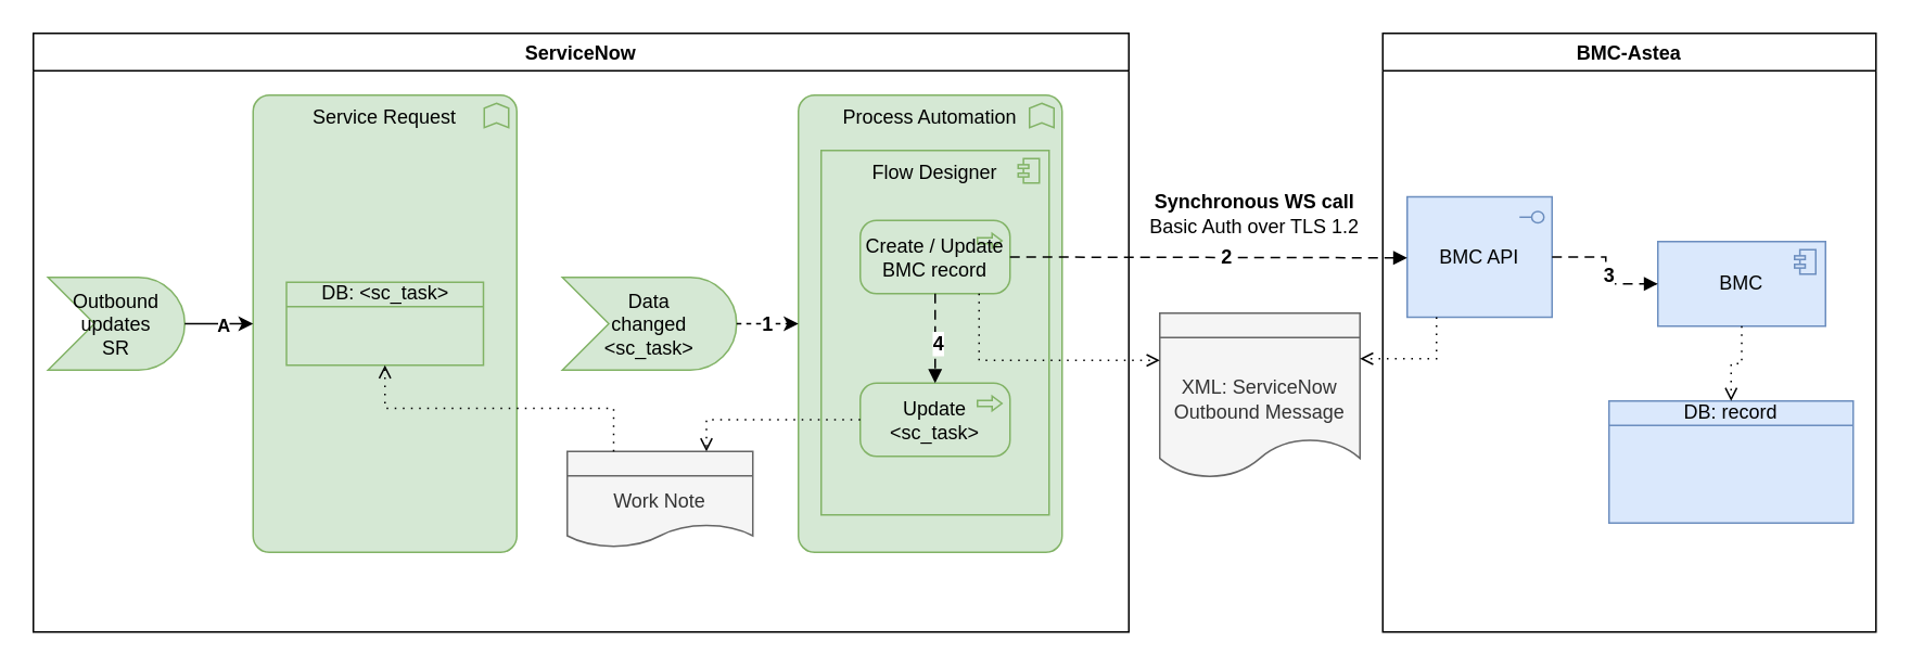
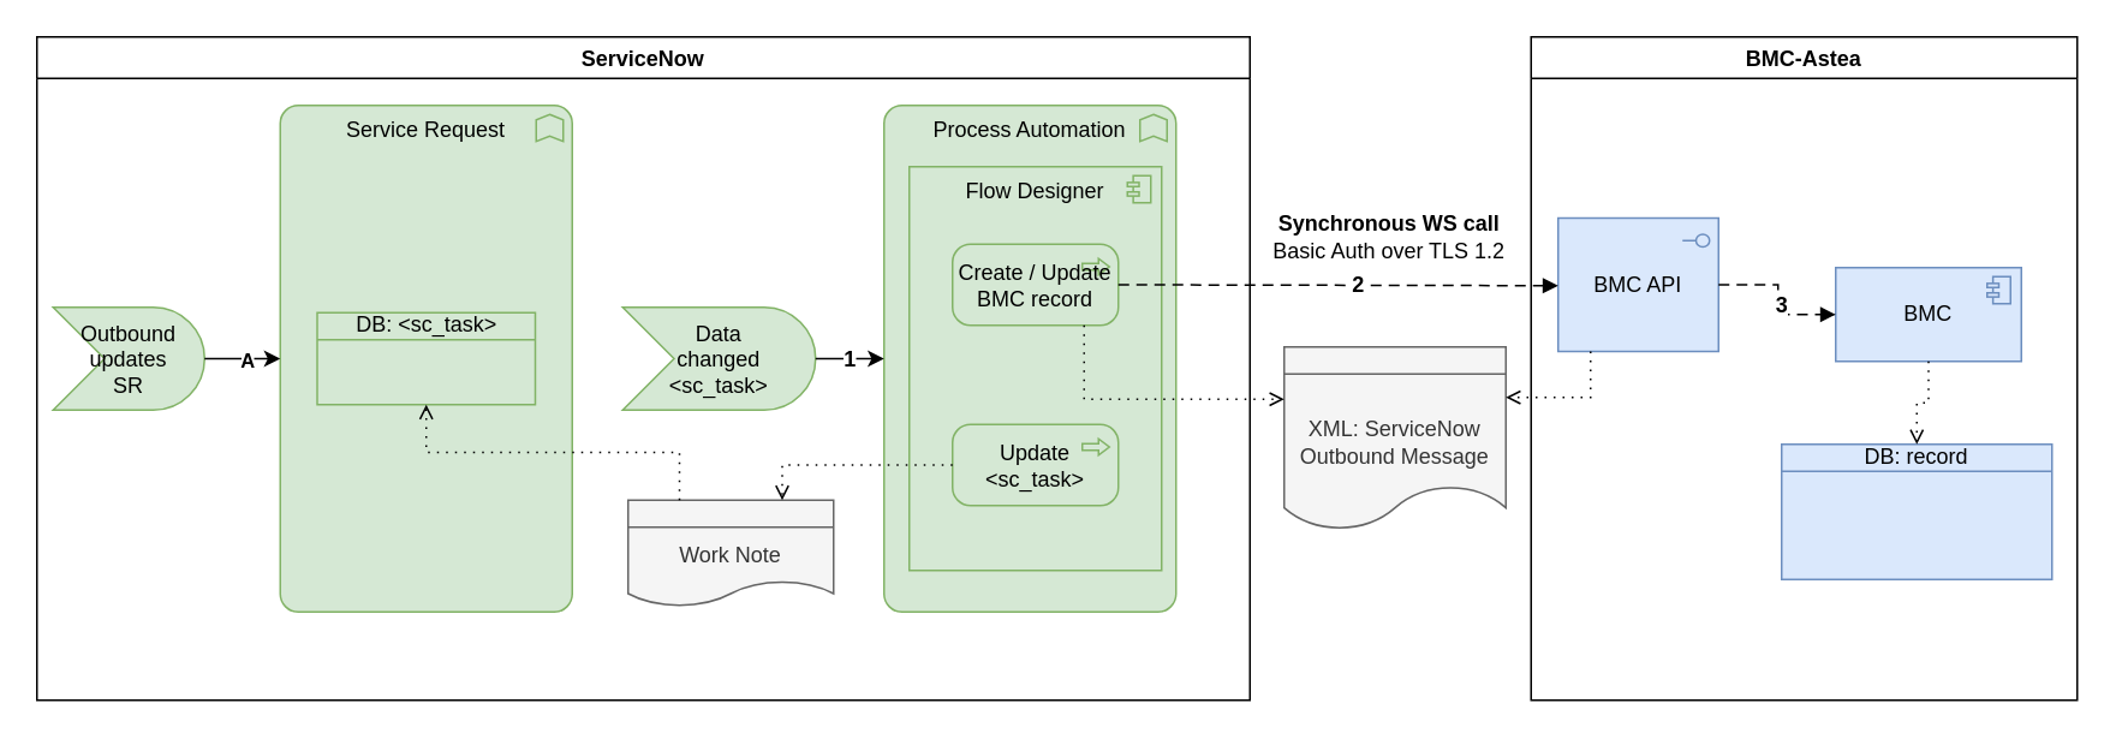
  <mxCell id="0" />
  <mxCell id="1" parent="0" />
  <mxCell id="2" value="BMC-Astea" style="swimlane;" parent="1" vertex="1"><mxGeometry x="849" y="20" width="303" height="368" as="geometry" /></mxCell>
  <mxCell id="3" value="BMC" style="html=1;outlineConnect=0;whiteSpace=wrap;fillColor=#dae8fc;shape=mxgraph.archimate3.application;appType=comp;archiType=square;strokeColor=#6c8ebf;" parent="2" vertex="1"><mxGeometry x="169" y="128" width="103" height="52" as="geometry" /></mxCell>
  <mxCell id="4" value="BMC API" style="html=1;outlineConnect=0;whiteSpace=wrap;fillColor=#dae8fc;shape=mxgraph.archimate3.application;appType=interface;archiType=square;strokeColor=#6c8ebf;" parent="2" vertex="1"><mxGeometry x="15" y="100.5" width="89" height="74" as="geometry" /></mxCell>
  <mxCell id="5" value="DB: record" style="html=1;outlineConnect=0;whiteSpace=wrap;fillColor=#dae8fc;shape=mxgraph.archimate3.businessObject;overflow=fill;strokeColor=#6c8ebf;" parent="2" vertex="1"><mxGeometry x="139" y="226" width="150" height="75" as="geometry" /></mxCell>
  <mxCell id="6" value="" style="edgeStyle=orthogonalEdgeStyle;html=1;endArrow=open;elbow=vertical;endFill=0;dashed=1;dashPattern=1 4;rounded=0;exitX=0.5;exitY=1;exitDx=0;exitDy=0;exitPerimeter=0;fillColor=#00b9f2;" parent="2" source="3" target="5" edge="1"><mxGeometry width="160" relative="1" as="geometry"><mxPoint x="-308" y="254" as="sourcePoint" /><mxPoint x="-428" y="299" as="targetPoint" /></mxGeometry></mxCell>
  <mxCell id="7" value="" style="edgeStyle=elbowEdgeStyle;html=1;endArrow=block;dashed=1;elbow=horizontal;endFill=1;dashPattern=6 4;rounded=0;fontSize=12;entryX=0;entryY=0.5;entryDx=0;entryDy=0;entryPerimeter=0;exitX=1;exitY=0.5;exitDx=0;exitDy=0;exitPerimeter=0;" parent="2" source="4" target="3" edge="1"><mxGeometry width="160" relative="1" as="geometry"><mxPoint x="-234.25" y="158" as="sourcePoint" /><mxPoint x="25" y="157.857" as="targetPoint" /></mxGeometry></mxCell>
  <mxCell id="8" value="&lt;b&gt;3&lt;/b&gt;" style="edgeLabel;html=1;align=center;verticalAlign=middle;resizable=0;points=[];fontSize=12;" parent="7" vertex="1" connectable="0"><mxGeometry x="0.091" y="1" relative="1" as="geometry"><mxPoint as="offset" /></mxGeometry></mxCell>
  <mxCell id="9" value="ServiceNow" style="swimlane;" parent="1" vertex="1"><mxGeometry x="20" y="20" width="673" height="368" as="geometry" /></mxCell>
  <mxCell id="10" value="&lt;div&gt;&lt;span style=&quot;background-color: initial;&quot;&gt;Work Note&lt;/span&gt;&lt;br&gt;&lt;/div&gt;" style="html=1;outlineConnect=0;whiteSpace=wrap;fillColor=#f5f5f5;shape=mxgraph.archimate3.representation;fontSize=12;align=center;strokeColor=#666666;fontColor=#333333;" parent="9" vertex="1"><mxGeometry x="328" y="257" width="114" height="61" as="geometry" /></mxCell>
  <mxCell id="11" value="Outbound&lt;br&gt;updates&lt;br&gt;SR" style="html=1;outlineConnect=0;whiteSpace=wrap;fillColor=#d5e8d4;shape=mxgraph.archimate3.event;strokeColor=#82b366;" parent="9" vertex="1"><mxGeometry x="9" y="150" width="84" height="57" as="geometry" /></mxCell>
  <mxCell id="12" value="Service Request" style="html=1;outlineConnect=0;whiteSpace=wrap;fillColor=#d5e8d4;shape=mxgraph.archimate3.application;appType=func;archiType=rounded;strokeColor=#82b366;verticalAlign=top;" parent="9" vertex="1"><mxGeometry x="135" y="38" width="162" height="281" as="geometry" /></mxCell>
  <mxCell id="13" value="Data &lt;br&gt;changed&lt;br&gt;&amp;lt;sc_task&amp;gt;" style="html=1;outlineConnect=0;whiteSpace=wrap;fillColor=#d5e8d4;shape=mxgraph.archimate3.event;strokeColor=#82b366;" parent="9" vertex="1"><mxGeometry x="325" y="150" width="107" height="57" as="geometry" /></mxCell>
  <mxCell id="14" value="Process Automation" style="html=1;outlineConnect=0;whiteSpace=wrap;fillColor=#d5e8d4;shape=mxgraph.archimate3.application;appType=func;archiType=rounded;strokeColor=#82b366;verticalAlign=top;" parent="9" vertex="1"><mxGeometry x="470" y="38" width="162" height="281" as="geometry" /></mxCell>
  <mxCell id="15" value="Flow Designer" style="html=1;outlineConnect=0;whiteSpace=wrap;fillColor=#d5e8d4;shape=mxgraph.archimate3.application;appType=comp;archiType=square;verticalAlign=top;strokeColor=#82b366;" parent="9" vertex="1"><mxGeometry x="484" y="72" width="140" height="224" as="geometry" /></mxCell>
  <mxCell id="16" value="DB: &amp;lt;sc_task&amp;gt;" style="html=1;outlineConnect=0;whiteSpace=wrap;fillColor=#d5e8d4;shape=mxgraph.archimate3.businessObject;overflow=fill;strokeColor=#82b366;" parent="9" vertex="1"><mxGeometry x="155.5" y="153" width="121" height="51" as="geometry" /></mxCell>
  <mxCell id="17" value="" style="edgeStyle=none;rounded=0;orthogonalLoop=1;jettySize=auto;html=1;" parent="9" source="11" target="12" edge="1"><mxGeometry relative="1" as="geometry" /></mxCell>
  <mxCell id="18" value="&lt;b&gt;A&lt;/b&gt;" style="edgeLabel;html=1;align=center;verticalAlign=middle;resizable=0;points=[];" parent="17" vertex="1" connectable="0"><mxGeometry x="0.086" y="-1" relative="1" as="geometry"><mxPoint as="offset" /></mxGeometry></mxCell>
  <mxCell id="19" value="Create / Update BMC record" style="html=1;outlineConnect=0;whiteSpace=wrap;fillColor=#d5e8d4;shape=mxgraph.archimate3.application;appType=proc;archiType=rounded;strokeColor=#82b366;" parent="9" vertex="1"><mxGeometry x="508" y="115" width="92" height="45" as="geometry" /></mxCell>
  <mxCell id="20" value="Update &amp;lt;sc_task&amp;gt;" style="html=1;outlineConnect=0;whiteSpace=wrap;fillColor=#d5e8d4;shape=mxgraph.archimate3.application;appType=proc;archiType=rounded;strokeColor=#82b366;" parent="9" vertex="1"><mxGeometry x="508" y="215" width="92" height="45" as="geometry" /></mxCell>
  <mxCell id="21" value="" style="edgeStyle=orthogonalEdgeStyle;html=1;endArrow=open;elbow=vertical;endFill=0;dashed=1;dashPattern=1 4;rounded=0;fillColor=#80b6a1;entryX=0.75;entryY=0;entryDx=0;entryDy=0;entryPerimeter=0;" parent="9" source="20" target="10" edge="1"><mxGeometry width="160" relative="1" as="geometry"><mxPoint x="461" y="-150" as="sourcePoint" /><mxPoint x="454" y="293.48" as="targetPoint" /></mxGeometry></mxCell>
- <mxCell id="22" value="" style="edgeStyle=none;rounded=0;orthogonalLoop=1;jettySize=auto;html=1;fontSize=6;dashed=1;" parent="9" source="13" target="14" edge="1"><mxGeometry relative="1" as="geometry" /></mxCell>
+ <mxCell id="22" value="" style="edgeStyle=none;rounded=0;orthogonalLoop=1;jettySize=auto;html=1;fontSize=6;" parent="9" source="13" target="14" edge="1"><mxGeometry relative="1" as="geometry" /></mxCell>
  <mxCell id="23" value="&lt;font style=&quot;font-size: 12px;&quot;&gt;&lt;b&gt;1&lt;/b&gt;&lt;/font&gt;" style="edgeLabel;html=1;align=center;verticalAlign=middle;resizable=0;points=[];fontSize=6;" parent="22" vertex="1" connectable="0"><mxGeometry x="0.4" y="-1" relative="1" as="geometry"><mxPoint x="-9" y="-1" as="offset" /></mxGeometry></mxCell>
  <mxCell id="24" value="" style="edgeStyle=orthogonalEdgeStyle;html=1;endArrow=open;elbow=vertical;endFill=0;dashed=1;dashPattern=1 4;rounded=0;fillColor=#80b6a1;exitX=0.25;exitY=0;exitDx=0;exitDy=0;exitPerimeter=0;" parent="9" source="10" target="16" edge="1"><mxGeometry width="160" relative="1" as="geometry"><mxPoint x="518" y="247.48" as="sourcePoint" /><mxPoint x="237.25" y="223.0" as="targetPoint" /></mxGeometry></mxCell>
- <mxCell id="25" value="" style="edgeStyle=elbowEdgeStyle;html=1;endArrow=block;dashed=1;elbow=vertical;endFill=1;dashPattern=6 4;rounded=0;fontSize=12;exitX=0.5;exitY=1;exitDx=0;exitDy=0;exitPerimeter=0;" parent="9" source="19" target="20" edge="1"><mxGeometry width="160" relative="1" as="geometry"><mxPoint x="610" y="147.5" as="sourcePoint" /><mxPoint x="854" y="147.6" as="targetPoint" /></mxGeometry></mxCell>
- <mxCell id="26" value="&lt;b&gt;4&lt;/b&gt;" style="edgeLabel;html=1;align=center;verticalAlign=middle;resizable=0;points=[];fontSize=12;" parent="25" vertex="1" connectable="0"><mxGeometry x="0.091" y="1" relative="1" as="geometry"><mxPoint as="offset" /></mxGeometry></mxCell>
  <mxCell id="27" value="" style="edgeStyle=elbowEdgeStyle;html=1;endArrow=block;dashed=1;elbow=vertical;endFill=1;dashPattern=6 4;rounded=0;fontSize=12;exitX=1;exitY=0.5;exitDx=0;exitDy=0;exitPerimeter=0;" parent="1" source="19" target="4" edge="1"><mxGeometry width="160" relative="1" as="geometry"><mxPoint x="678" y="-95" as="sourcePoint" /><mxPoint x="838" y="-95" as="targetPoint" /></mxGeometry></mxCell>
  <mxCell id="28" value="&lt;b&gt;2&lt;/b&gt;" style="edgeLabel;html=1;align=center;verticalAlign=middle;resizable=0;points=[];fontSize=12;" parent="27" vertex="1" connectable="0"><mxGeometry x="0.091" y="1" relative="1" as="geometry"><mxPoint as="offset" /></mxGeometry></mxCell>
  <mxCell id="29" value="&lt;div&gt;&lt;b&gt;Synchronous WS call&lt;/b&gt;&lt;/div&gt;&lt;div&gt;Basic Auth over TLS 1.2&lt;/div&gt;" style="text;html=1;align=center;verticalAlign=middle;resizable=0;points=[];autosize=1;strokeColor=none;fillColor=none;" parent="1" vertex="1"><mxGeometry x="696" y="110" width="147" height="41" as="geometry" /></mxCell>
  <mxCell id="30" value="&lt;div style=&quot;font-size: 12px;&quot;&gt;XML: ServiceNow Outbound Message&lt;/div&gt;" style="html=1;outlineConnect=0;whiteSpace=wrap;fillColor=#f5f5f5;shape=mxgraph.archimate3.representation;fontSize=12;align=center;strokeColor=#666666;fontColor=#333333;" parent="1" vertex="1"><mxGeometry x="712" y="192" width="123" height="105" as="geometry" /></mxCell>
  <mxCell id="31" value="" style="edgeStyle=orthogonalEdgeStyle;html=1;endArrow=open;elbow=vertical;endFill=0;dashed=1;dashPattern=1 4;rounded=0;fillColor=#80b6a1;" parent="1" source="19" target="30" edge="1"><mxGeometry width="160" relative="1" as="geometry"><mxPoint x="491" y="239" as="sourcePoint" /><mxPoint x="626" y="252.25" as="targetPoint" /><Array as="points"><mxPoint x="601" y="221" /></Array></mxGeometry></mxCell>
  <mxCell id="32" value="" style="edgeStyle=orthogonalEdgeStyle;html=1;endArrow=open;elbow=vertical;endFill=0;dashed=1;dashPattern=1 4;rounded=0;fillColor=#80b6a1;" parent="1" source="4" target="30" edge="1"><mxGeometry width="160" relative="1" as="geometry"><mxPoint x="501" y="249" as="sourcePoint" /><mxPoint x="636" y="262.25" as="targetPoint" /><Array as="points"><mxPoint x="882" y="220" /></Array></mxGeometry></mxCell>
